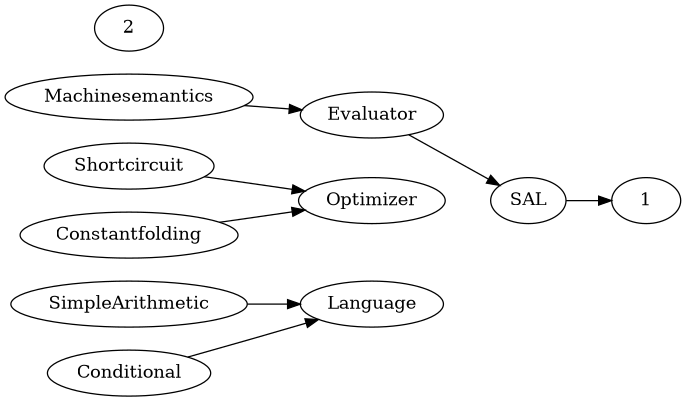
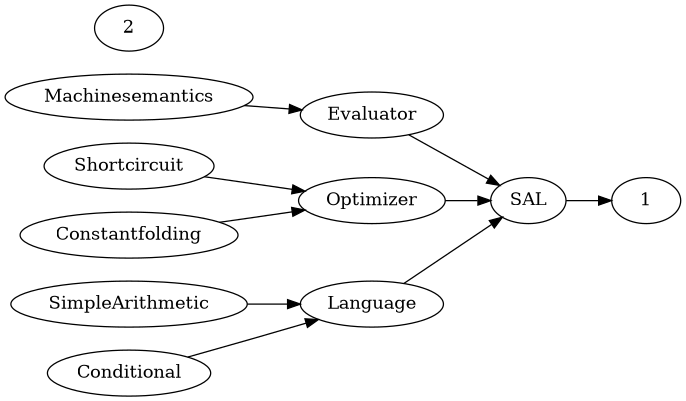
  digraph {
    rankdir=LR
    Language
    SAL
    1
    Evaluator
    Optimizer
    Shortcircuit
    Machinesemantics
    n8 [label=2]
    SimpleArithmetic
    Constantfolding
    Conditional
+   Language -> SAL
    SAL -> 1
    Evaluator -> SAL
+   Optimizer -> SAL
    Shortcircuit -> Optimizer
    Machinesemantics -> Evaluator
    SimpleArithmetic -> Language
    Constantfolding -> Optimizer
    Conditional -> Language
  }
